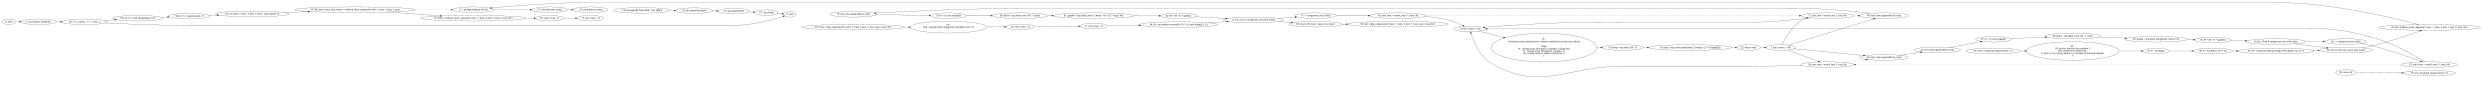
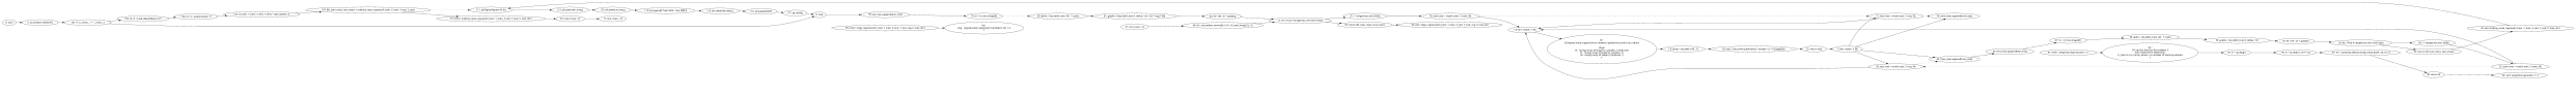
  strict digraph {
    fontname="Noto Sans"
    rankdir=LR
    node [fontname="Noto Sans"]
    edge [fontname="Noto Sans"]
    n1 [label="0: start"]
    n2 [label="5: np.random.seed(337)"]
    n3 [label="101: if: (__name__ == '__main__')"]
    n4 [label="103: (X, Y) = load_data2('data2.csv')"]
    n5 [label="0: stop"]
    n6 [label="104: (X, Y) = preprocess(X, Y)"]
    n7 [label="105: (X_train, Y_train, X_test, Y_test) = split_data(X, Y)"]
    n8 [label="7: enter: mse(X, Y, W)"]
    n9 [label="15: '\n\tCompute mean squared error between predictions and true y values\n\n\tArgs:\n\tX - numpy array of shape (n_samples, n_features)\n\tY - numpy array of shape (n_samples, 1)\n\tW - numpy array of shape (n_features, 1)\n\t'"]
    n10 [label="18: temp = (np.dot(X, W) - Y)"]
    n11 [label="19: mse = (np.sum(np.dot(temp.T, temp)) / (2 * X.shape[0]))"]
    n12 [label="22: return mse"]
    n13 [label="37: train_mse = mse(X_train, Y_train, W)"]
    n14 [label="38: test_mse = mse(X_test, Y_test, W)"]
    n15 [label="42: train_mses.append(train_mse)"]
    n16 [label="43: test_mses.append(test_mse)"]
    n17 [label="47: m = X_train.shape[0]"]
    n18 [label="48: delta = (np.dot(X_train, W) - Y_train)"]
    n19 [label="70: train_mse = mse(X_train, Y_train, W)"]
    n20 [label="71: test_mse = mse(X_test, Y_test, W)"]
    n21 [label="74: train_mses.append(train_mse)"]
    n22 [label="75: test_mses.append(test_mse)"]
    n23 [label="79: m = X_train.shape[0]"]
    n24 [label="80: delta = (np.dot(X_train, W) - Y_train)"]
    n25 [label="7: exit: mse(X, Y, W)"]
    n26 [label="25: enter: ordinary_least_squares(X_train, Y_train, X_test, Y_test, lr, max_iter)"]
    n27 [label="26: train_mses = []"]
    n28 [label="27: test_mses = []"]
    n29 [label="107: (W, train_mses, test_mses) = ordinary_least_squares(X_train, Y_train, X_test, Y_test)"]
    n30 [label="111: plt.figure(figsize=(4, 4))"]
    n31 [label="112: plt.plot(train_mses)"]
    n32 [label="113: plt.plot(test_mses)"]
    n33 [label="114: plt.legend(['Train MSE', 'Test MSE'])"]
    n34 [label="25: exit: ordinary_least_squares(X_train, Y_train, X_test, Y_test, lr, max_iter)"]
    n35 [label="53: return (W, train_mses, test_mses)"]
    n36 [label="34: for: (True if range(max_iter) else False)"]
    n37 [label="34: i = range(max_iter).shift()"]
    n38 [label="50: W = (W - (lr * gradw))"]
-   n39 [label="49: gradw = (np.dot(X_weighted.T, delta) / m)"]
+   n39 [label="49: gradw = (np.dot(X_train.T, delta) / m)"]
    n40 [label="56: enter: ridge_regression(X_train, Y_train, X_test, Y_test, reg, lr, max_iter)"]
    n41 [label="59: '\n\treg - regularization parameter (lambda in Q2.1 c)\n\t'"]
-   n42 [label="60: train_mses = []"]
    n43 [label="61: test_mses = []"]
    n44 [label="64: W = np.random.normal(0, 0.01, (X_train.shape[1], 1))"]
    n45 [label="56: exit: ridge_regression(X_train, Y_train, X_test, Y_test, reg, lr, max_iter)"]
    n46 [label="85: return (W, train_mses, test_mses)"]
    n47 [label="67: for: (True if range(max_iter) else False)"]
    n48 [label="67: i = range(max_iter).shift()"]
    n49 [label="82: W = (W - (lr * gradw))"]
    n50 [label="81: gradw = ((np.dot(X_train.T, delta) / m) + ((2 * reg) * W))"]
    n51 [label="87: enter: weighted_regression(X, Y, r)"]
    n52 [label="92: '\n\tFill up this function for problem 3.\n\tUse closed form expression.\n\tr_train is a (n,) array, where n is number of training samples\n\t'"]
    n53 [label="95: R = np.diag(r)"]
    n54 [label="96: A = np.dot(X.T, (R ** 2))"]
    n55 [label="97: W = np.dot(np.dot(np.linalg.inv(np.dot(A, X)), A), Y)"]
-   n56 [label="87: exit: weighted_regression(X, Y, r)"]
+   n56 [label="87: exit: weighted_squares(X, Y, r)"]
    n57 [label="99: return W"]
    n58 [label="115: plt.xlabel('Iteration')"]
    n59 [label="116: plt.ylabel('MSE')"]
    n60 [label="117: plt.show()"]
    n1 -> n2
    n2 -> n3
    n3 -> n4
    n3 -> n5
    n4 -> n6
    n6 -> n7
    n7 -> n29
    n8 -> n9
    n9 -> n10
    n10 -> n11
    n11 -> n12
    n12 -> n25
    n13 -> n8
    n13 -> n14 [style=dotted weight=100]
    n14 -> n8
    n14 -> n15 [style=dotted weight=100]
    n15 -> n16
    n16 -> n17
    n17 -> n18
    n18 -> n39
    n19 -> n8
    n19 -> n20 [style=dotted weight=100]
    n20 -> n8
    n20 -> n21 [style=dotted weight=100]
-   n21 -> n22
+   n5 -> n22
    n22 -> n23
-   n23 -> n24
+   n23 -> n24 [style=dotted]
    n24 -> n50
    n25 -> n14
    n25 -> n15
    n25 -> n20
    n25 -> n21
    n26 -> n27
    n27 -> n28
    n29 -> n26
    n29 -> n30 [style=dotted weight=100]
    n30 -> n31
    n31 -> n32
+   n32 -> n33
    n33 -> n58
    n34 -> n30
    n35 -> n34
    n36 -> n35
    n36 -> n37
    n37 -> n13
    n38 -> n36
    n39 -> n38
    n40 -> n41
-   n41 -> n42
-   n42 -> n43
    n43 -> n44
    n44 -> n47
    n46 -> n45
    n47 -> n46
    n47 -> n48
    n48 -> n19
    n49 -> n47
    n50 -> n49
    n51 -> n52
    n52 -> n53
    n53 -> n54
    n54 -> n55
-   n55 -> n35
+   n55 -> n57
    n57 -> n56
    n58 -> n59
    n59 -> n60
    n60 -> n5
  }
